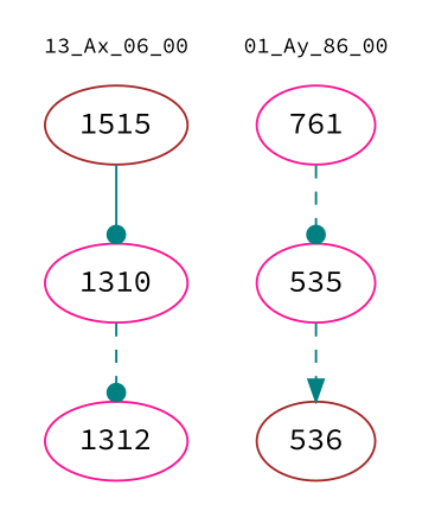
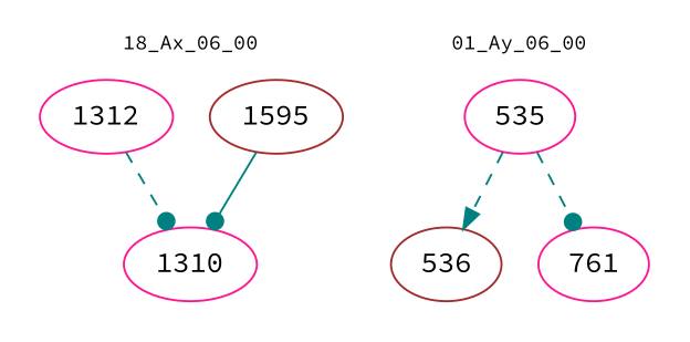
  digraph {
    fontname="Source Code Pro"
    node [color=deeppink fontname="Source Code Pro"]
    edge [arrowhead=dot color=teal fontname="Source Code Pro" style=dashed]
    n1 [label=1310]
-   n2 [color=brown label=1515]
+   n2 [color=brown label=1595]
    n3 [label=1312]
    n4 [label=535]
    n5 [color=brown label=536]
    n6 [label=761]
    subgraph cluster_1 {
      color=white
      fontsize=10
-     label="13_Ax_06_00"
+     label="18_Ax_06_00"
      n1
      n2
      n3
    }
    subgraph cluster_2 {
      color=white
      fontsize=10
-     label="01_Ay_86_00"
+     label="01_Ay_06_00"
      n4
      n5
      n6
    }
-   n1 -> n3
+   n3 -> n1
    n2 -> n1 [style=solid]
    n4 -> n5 [arrowhead=normal]
-   n6 -> n4
+   n4 -> n6
  }
